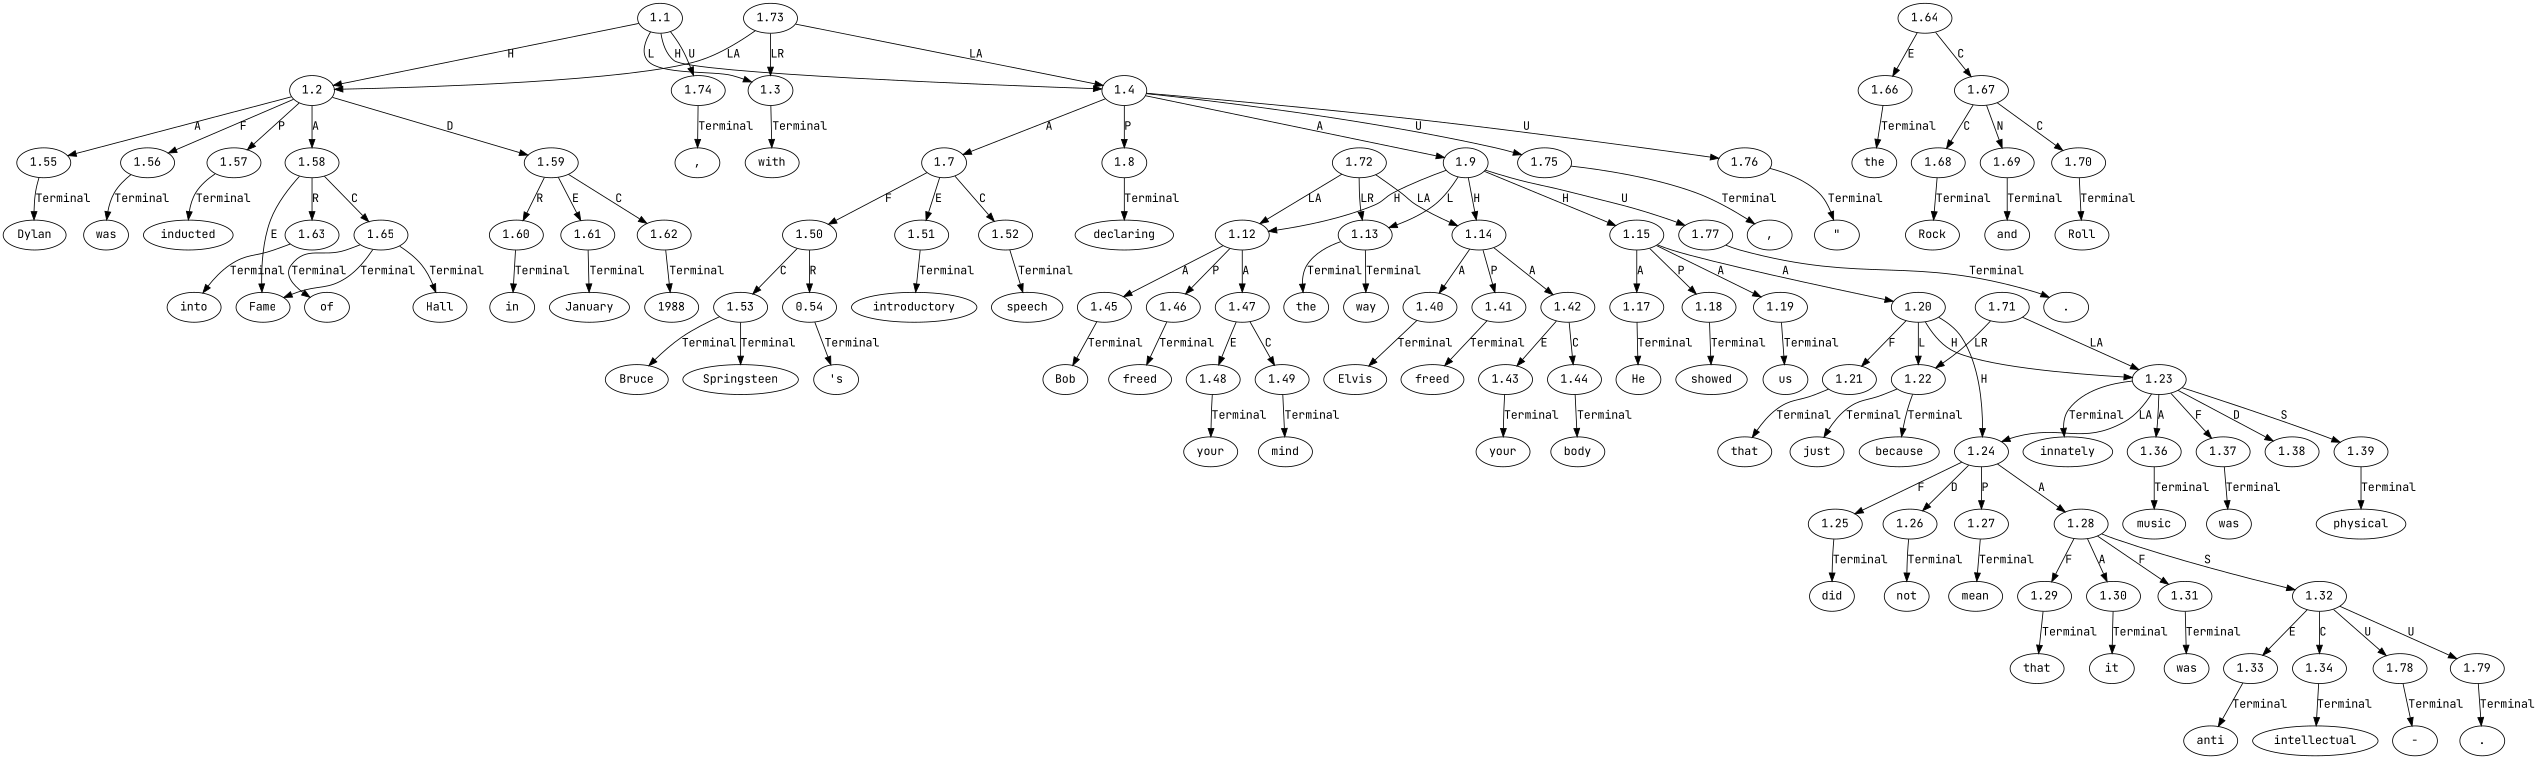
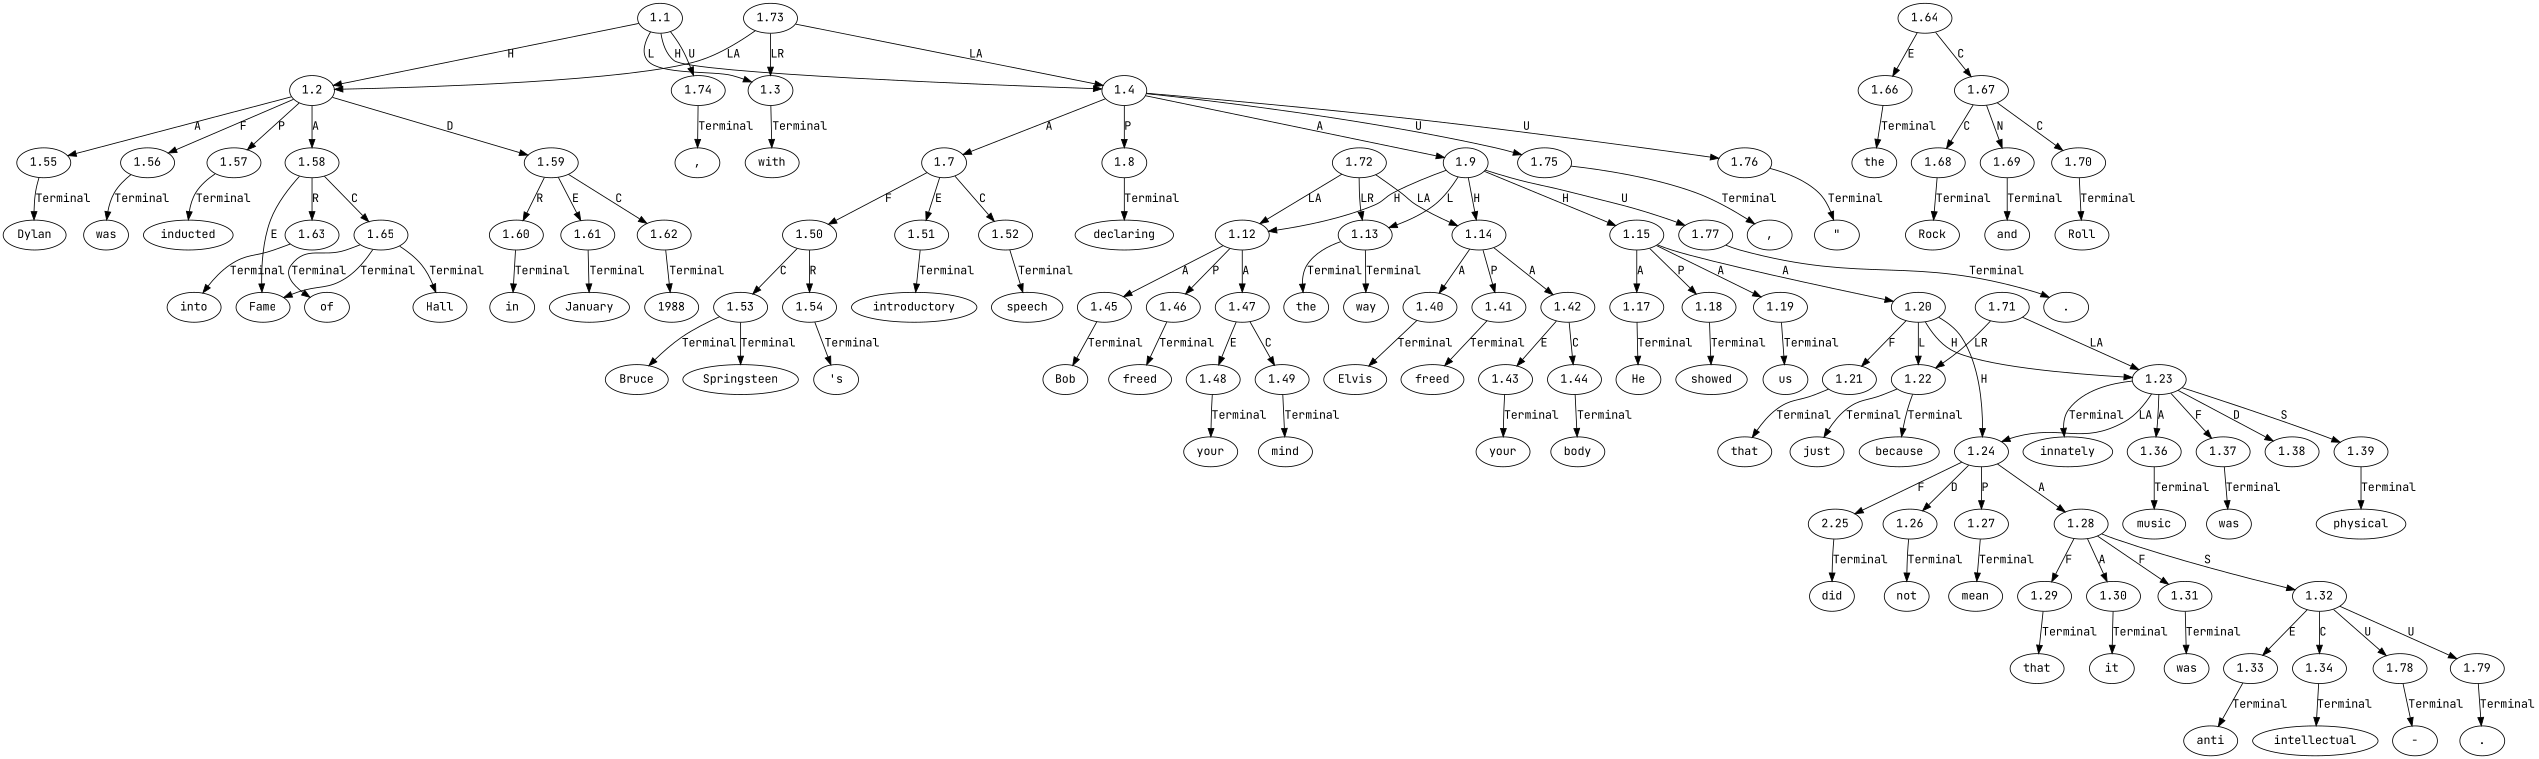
  digraph {
    fontname="JetBrains Mono"
    node [fontname="JetBrains Mono" ordering=out]
    edge [fontname="JetBrains Mono" ordering=out]
    n1 [label=Dylan]
    n2 [label=of]
    n3 [label=Fame]
    n4 [label=in]
    n5 [label=January]
    n6 [label=1988]
    n7 [label=","]
    n8 [label=with]
    n9 [label=Bruce]
    n10 [label=Springsteen]
    n11 [label="'s"]
    n12 [label=was]
    n13 [label=introductory]
    n14 [label=speech]
    n15 [label=declaring]
    n16 [label=","]
    n17 [label="\""]
    n18 [label=Bob]
    n19 [label=freed]
    n20 [label=your]
    n21 [label=mind]
    n22 [label=the]
    n23 [label=inducted]
    n24 [label=way]
    n25 [label=Elvis]
    n26 [label=freed]
    n27 [label=your]
    n28 [label=body]
    n29 [label="."]
    n30 [label=He]
    n31 [label=showed]
    n32 [label=us]
    n33 [label=that]
    n34 [label=into]
    n35 [label=just]
    n36 [label=because]
    n37 [label=music]
    n38 [label=was]
    n39 [label=innately]
    n40 [label=physical]
    n41 [label=did]
    n42 [label=not]
    n43 [label=mean]
    n44 [label=that]
    n45 [label=the]
    n46 [label=it]
    n47 [label=was]
    n48 [label=anti]
    n49 [label="-"]
    n50 [label=intellectual]
    n51 [label="."]
    n52 [label=Rock]
    n53 [label=and]
    n54 [label=Roll]
    n55 [label=Hall]
    n56 [label=1.1]
    n57 [label=1.2]
    n58 [label=1.3]
    n59 [label=1.4]
    n60 [label=1.74]
    n61 [label=1.55]
    n62 [label=1.56]
    n63 [label=1.57]
    n64 [label=1.58]
    n65 [label=1.59]
    n66 [label=1.7]
    n67 [label=1.8]
    n68 [label=1.9]
    n69 [label=1.75]
    n70 [label=1.76]
    n71 [label=1.63]
    n72 [label=1.65]
    n73 [label=1.60]
    n74 [label=1.61]
    n75 [label=1.62]
    n76 [label=1.50]
    n77 [label=1.51]
    n78 [label=1.52]
    n79 [label=1.12]
    n80 [label=1.13]
    n81 [label=1.14]
    n82 [label=1.15]
    n83 [label=1.77]
    n84 [label=1.53]
-   n85 [label=0.54]
+   n85 [label=1.54]
    n86 [label=1.45]
    n87 [label=1.46]
    n88 [label=1.47]
    n89 [label=1.40]
    n90 [label=1.41]
    n91 [label=1.42]
    n92 [label=1.17]
    n93 [label=1.18]
    n94 [label=1.19]
    n95 [label=1.20]
    n96 [label=1.48]
    n97 [label=1.49]
    n98 [label=1.43]
    n99 [label=1.44]
    n100 [label=1.21]
    n101 [label=1.22]
    n102 [label=1.23]
    n103 [label=1.24]
    n104 [label=1.36]
    n105 [label=1.37]
    n106 [label=1.38]
    n107 [label=1.39]
-   n108 [label=1.25]
+   n108 [label=2.25]
    n109 [label=1.26]
    n110 [label=1.27]
    n111 [label=1.28]
    n112 [label=1.29]
    n113 [label=1.30]
    n114 [label=1.31]
    n115 [label=1.32]
    n116 [label=1.33]
    n117 [label=1.34]
    n118 [label=1.78]
    n119 [label=1.79]
    n120 [label=1.64]
    n121 [label=1.66]
    n122 [label=1.67]
    n123 [label=1.68]
    n124 [label=1.69]
    n125 [label=1.70]
    n126 [label=1.71]
    n127 [label=1.72]
    n128 [label=1.73]
    n56 -> n57 [label=H]
    n56 -> n58 [label=L]
    n56 -> n59 [label=H]
    n56 -> n60 [label=U]
    n57 -> n61 [label=A]
    n57 -> n62 [label=F]
    n57 -> n63 [label=P]
    n57 -> n64 [label=A]
    n57 -> n65 [label=D]
    n58 -> n8 [label=Terminal]
    n59 -> n66 [label=A]
    n59 -> n67 [label=P]
    n59 -> n68 [label=A]
    n59 -> n69 [label=U]
    n59 -> n70 [label=U]
    n60 -> n7 [label=Terminal]
    n61 -> n1 [label=Terminal]
    n62 -> n12 [label=Terminal]
    n63 -> n23 [label=Terminal]
    n64 -> n3 [label=E]
    n64 -> n71 [label=R]
    n64 -> n72 [label=C]
    n65 -> n73 [label=R]
    n65 -> n74 [label=E]
    n65 -> n75 [label=C]
    n66 -> n76 [label=F]
    n66 -> n77 [label=E]
    n66 -> n78 [label=C]
    n67 -> n15 [label=Terminal]
    n68 -> n79 [label=H]
    n68 -> n80 [label=L]
    n68 -> n81 [label=H]
    n68 -> n82 [label=H]
    n68 -> n83 [label=U]
    n69 -> n16 [label=Terminal]
    n70 -> n17 [label=Terminal]
    n71 -> n34 [label=Terminal]
    n72 -> n2 [label=Terminal]
    n72 -> n3 [label=Terminal]
    n72 -> n55 [label=Terminal]
    n73 -> n4 [label=Terminal]
    n74 -> n5 [label=Terminal]
    n75 -> n6 [label=Terminal]
    n76 -> n84 [label=C]
    n76 -> n85 [label=R]
    n77 -> n13 [label=Terminal]
    n78 -> n14 [label=Terminal]
    n79 -> n86 [label=A]
    n79 -> n87 [label=P]
    n79 -> n88 [label=A]
    n80 -> n22 [label=Terminal]
    n80 -> n24 [label=Terminal]
    n81 -> n89 [label=A]
    n81 -> n90 [label=P]
    n81 -> n91 [label=A]
    n82 -> n92 [label=A]
    n82 -> n93 [label=P]
    n82 -> n94 [label=A]
    n82 -> n95 [label=A]
    n83 -> n29 [label=Terminal]
    n84 -> n9 [label=Terminal]
    n84 -> n10 [label=Terminal]
    n85 -> n11 [label=Terminal]
    n86 -> n18 [label=Terminal]
    n87 -> n19 [label=Terminal]
    n88 -> n96 [label=E]
    n88 -> n97 [label=C]
    n89 -> n25 [label=Terminal]
    n90 -> n26 [label=Terminal]
    n91 -> n98 [label=E]
    n91 -> n99 [label=C]
    n92 -> n30 [label=Terminal]
    n93 -> n31 [label=Terminal]
    n94 -> n32 [label=Terminal]
    n95 -> n100 [label=F]
    n95 -> n101 [label=L]
    n95 -> n102 [label=H]
    n95 -> n103 [label=H]
    n96 -> n20 [label=Terminal]
    n97 -> n21 [label=Terminal]
    n98 -> n27 [label=Terminal]
    n99 -> n28 [label=Terminal]
    n100 -> n33 [label=Terminal]
    n101 -> n35 [label=Terminal]
    n101 -> n36 [label=Terminal]
    n102 -> n39 [label=Terminal]
    n102 -> n103 [label=LA]
    n102 -> n104 [label=A]
    n102 -> n105 [label=F]
    n102 -> n106 [label=D]
    n102 -> n107 [label=S]
    n103 -> n108 [label=F]
    n103 -> n109 [label=D]
    n103 -> n110 [label=P]
    n103 -> n111 [label=A]
    n104 -> n37 [label=Terminal]
    n105 -> n38 [label=Terminal]
    n107 -> n40 [label=Terminal]
    n108 -> n41 [label=Terminal]
    n109 -> n42 [label=Terminal]
    n110 -> n43 [label=Terminal]
    n111 -> n112 [label=F]
    n111 -> n113 [label=A]
    n111 -> n114 [label=F]
    n111 -> n115 [label=S]
    n112 -> n44 [label=Terminal]
    n113 -> n46 [label=Terminal]
    n114 -> n47 [label=Terminal]
    n115 -> n116 [label=E]
    n115 -> n117 [label=C]
    n115 -> n118 [label=U]
    n115 -> n119 [label=U]
    n116 -> n48 [label=Terminal]
    n117 -> n50 [label=Terminal]
    n118 -> n49 [label=Terminal]
    n119 -> n51 [label=Terminal]
    n120 -> n121 [label=E]
    n120 -> n122 [label=C]
    n121 -> n45 [label=Terminal]
    n122 -> n123 [label=C]
    n122 -> n124 [label=N]
    n122 -> n125 [label=C]
    n123 -> n52 [label=Terminal]
    n124 -> n53 [label=Terminal]
    n125 -> n54 [label=Terminal]
    n126 -> n101 [label=LR]
    n126 -> n102 [label=LA]
    n127 -> n79 [label=LA]
    n127 -> n80 [label=LR]
    n127 -> n81 [label=LA]
    n128 -> n57 [label=LA]
    n128 -> n58 [label=LR]
    n128 -> n59 [label=LA]
  }
